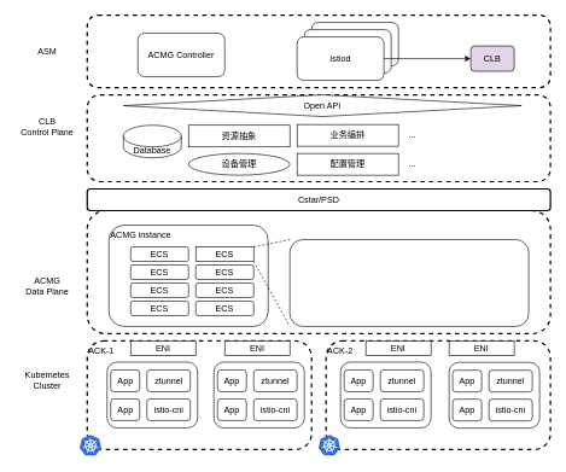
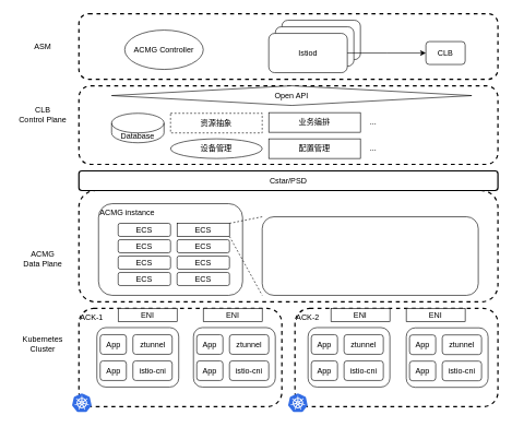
  <mxCell id="0" />
  <mxCell id="1" parent="0" />
  <mxCell id="2" value="" style="rounded=1;whiteSpace=wrap;html=1;fillColor=none;dashed=1;strokeWidth=2;" vertex="1" parent="1"><mxGeometry x="120" y="20" width="640" height="100" as="geometry" /></mxCell>
  <mxCell id="3" value="" style="rounded=1;whiteSpace=wrap;html=1;fillColor=none;dashed=1;strokeWidth=2;" vertex="1" parent="1"><mxGeometry x="120" y="130" width="640" height="120" as="geometry" /></mxCell>
  <mxCell id="4" value="" style="rounded=1;whiteSpace=wrap;html=1;fillColor=none;dashed=1;strokeWidth=2;" vertex="1" parent="1"><mxGeometry x="120" y="290" width="640" height="170" as="geometry" /></mxCell>
  <mxCell id="5" value="ACK-1" style="rounded=1;whiteSpace=wrap;html=1;fillColor=none;dashed=1;strokeWidth=2;align=left;verticalAlign=top;" vertex="1" parent="1"><mxGeometry x="120" y="470" width="310" height="150" as="geometry" /></mxCell>
  <mxCell id="6" value="Cstar/PSD" style="rounded=1;whiteSpace=wrap;html=1;fillColor=none;strokeWidth=2;" vertex="1" parent="1"><mxGeometry x="120" y="260" width="640" height="30" as="geometry" /></mxCell>
- <mxCell id="7" value="ACMG Controller" style="rounded=1;whiteSpace=wrap;html=1;" vertex="1" parent="1"><mxGeometry x="190" y="45" width="120" height="60" as="geometry" /></mxCell>
+ <mxCell id="7" value="ACMG Controller" style="ellipse;whiteSpace=wrap;html=1;" vertex="1" parent="1"><mxGeometry x="190" y="45" width="120" height="60" as="geometry" /></mxCell>
  <mxCell id="8" value="Istiod" style="rounded=1;whiteSpace=wrap;html=1;" vertex="1" parent="1"><mxGeometry x="430" y="30" width="120" height="60" as="geometry" /></mxCell>
  <mxCell id="9" value="Open API" style="rhombus;whiteSpace=wrap;html=1;" vertex="1" parent="1"><mxGeometry x="170" y="130" width="550" height="30" as="geometry" /></mxCell>
  <mxCell id="10" value="Istiod" style="rounded=1;whiteSpace=wrap;html=1;" vertex="1" parent="1"><mxGeometry x="420" y="40" width="120" height="60" as="geometry" /></mxCell>
  <mxCell id="11" value="Istiod" style="rounded=1;whiteSpace=wrap;html=1;" vertex="1" parent="1"><mxGeometry x="410" y="50" width="120" height="60" as="geometry" /></mxCell>
- <mxCell id="12" value="CLB" style="rounded=1;whiteSpace=wrap;html=1;fillColor=#e1d5e7;" vertex="1" parent="1"><mxGeometry x="650" y="62.5" width="60" height="35" as="geometry" /></mxCell>
+ <mxCell id="12" value="CLB" style="rounded=1;whiteSpace=wrap;html=1;" vertex="1" parent="1"><mxGeometry x="650" y="62.5" width="60" height="35" as="geometry" /></mxCell>
  <mxCell id="13" value="ASM" style="text;html=1;align=center;verticalAlign=middle;whiteSpace=wrap;rounded=0;" vertex="1" parent="1"><mxGeometry x="20" y="55" width="90" height="30" as="geometry" /></mxCell>
  <mxCell id="14" value="CLB&lt;div&gt;Control Plane&lt;/div&gt;" style="text;html=1;align=center;verticalAlign=middle;whiteSpace=wrap;rounded=0;" vertex="1" parent="1"><mxGeometry x="20" y="160" width="90" height="30" as="geometry" /></mxCell>
  <mxCell id="15" value="ACMG&lt;div&gt;Data Plane&lt;/div&gt;" style="text;html=1;align=center;verticalAlign=middle;whiteSpace=wrap;rounded=0;" vertex="1" parent="1"><mxGeometry x="20" y="380" width="90" height="30" as="geometry" /></mxCell>
- <mxCell id="16" value="资源抽象" style="rounded=0;whiteSpace=wrap;html=1;" vertex="1" parent="1"><mxGeometry x="260" y="172" width="140" height="30" as="geometry" /></mxCell>
+ <mxCell id="16" value="资源抽象" style="rounded=0;whiteSpace=wrap;html=1;dashed=1;" vertex="1" parent="1"><mxGeometry x="260" y="172" width="140" height="30" as="geometry" /></mxCell>
  <mxCell id="17" value="业务编排" style="rounded=0;whiteSpace=wrap;html=1;" vertex="1" parent="1"><mxGeometry x="410" y="171" width="140" height="30" as="geometry" /></mxCell>
  <mxCell id="18" value="Kubernetes Cluster" style="text;html=1;align=center;verticalAlign=middle;whiteSpace=wrap;rounded=0;" vertex="1" parent="1"><mxGeometry x="35" y="510" width="60" height="30" as="geometry" /></mxCell>
  <mxCell id="19" value="ACK-2" style="rounded=1;whiteSpace=wrap;html=1;fillColor=none;dashed=1;strokeWidth=2;verticalAlign=top;align=left;" vertex="1" parent="1"><mxGeometry x="450" y="470" width="310" height="150" as="geometry" /></mxCell>
  <mxCell id="20" style="edgeStyle=orthogonalEdgeStyle;rounded=0;orthogonalLoop=1;jettySize=auto;html=1;" edge="1" parent="1" source="11"><mxGeometry relative="1" as="geometry"><mxPoint x="650" y="80" as="targetPoint" /></mxGeometry></mxCell>
  <mxCell id="21" value="ACMG instance" style="rounded=1;whiteSpace=wrap;html=1;align=left;verticalAlign=top;" vertex="1" parent="1"><mxGeometry x="150" y="310" width="220" height="140" as="geometry" /></mxCell>
  <mxCell id="22" value="" style="image;sketch=0;aspect=fixed;html=1;points=[];align=center;fontSize=12;image=img/lib/mscae/Kubernetes.svg;" vertex="1" parent="1"><mxGeometry x="110" y="600" width="30" height="28.8" as="geometry" /></mxCell>
  <mxCell id="23" value="" style="image;sketch=0;aspect=fixed;html=1;points=[];align=center;fontSize=12;image=img/lib/mscae/Kubernetes.svg;" vertex="1" parent="1"><mxGeometry x="440" y="600" width="30" height="28.8" as="geometry" /></mxCell>
  <mxCell id="24" value="Database" style="shape=cylinder3;whiteSpace=wrap;html=1;boundedLbl=1;backgroundOutline=1;size=15;" vertex="1" parent="1"><mxGeometry x="170" y="172" width="80" height="45" as="geometry" /></mxCell>
  <mxCell id="25" value="设备管理" style="ellipse;whiteSpace=wrap;html=1;" vertex="1" parent="1"><mxGeometry x="260" y="211" width="140" height="30" as="geometry" /></mxCell>
  <mxCell id="26" value="配置管理" style="rounded=0;whiteSpace=wrap;html=1;" vertex="1" parent="1"><mxGeometry x="410" y="211" width="140" height="30" as="geometry" /></mxCell>
  <mxCell id="27" value="..." style="text;html=1;align=center;verticalAlign=middle;whiteSpace=wrap;rounded=0;" vertex="1" parent="1"><mxGeometry x="540" y="171" width="60" height="30" as="geometry" /></mxCell>
  <mxCell id="28" value="..." style="text;html=1;align=center;verticalAlign=middle;whiteSpace=wrap;rounded=0;" vertex="1" parent="1"><mxGeometry x="540" y="211" width="60" height="30" as="geometry" /></mxCell>
  <mxCell id="29" value="" style="rounded=1;whiteSpace=wrap;html=1;" vertex="1" parent="1"><mxGeometry x="295" y="499.2" width="125" height="90.8" as="geometry" /></mxCell>
  <mxCell id="30" value="ztunnel" style="rounded=1;whiteSpace=wrap;html=1;" vertex="1" parent="1"><mxGeometry x="350" y="510" width="60" height="30" as="geometry" /></mxCell>
  <mxCell id="31" value="istio-cni" style="rounded=1;whiteSpace=wrap;html=1;" vertex="1" parent="1"><mxGeometry x="350" y="550" width="60" height="30" as="geometry" /></mxCell>
  <mxCell id="32" value="App" style="rounded=1;whiteSpace=wrap;html=1;" vertex="1" parent="1"><mxGeometry x="300" y="510" width="40" height="30" as="geometry" /></mxCell>
  <mxCell id="33" value="App" style="rounded=1;whiteSpace=wrap;html=1;" vertex="1" parent="1"><mxGeometry x="300" y="550" width="40" height="30" as="geometry" /></mxCell>
  <mxCell id="34" value="" style="rounded=1;whiteSpace=wrap;html=1;" vertex="1" parent="1"><mxGeometry x="147.5" y="499.2" width="125" height="90.8" as="geometry" /></mxCell>
  <mxCell id="35" value="ztunnel" style="rounded=1;whiteSpace=wrap;html=1;" vertex="1" parent="1"><mxGeometry x="202.5" y="510" width="60" height="30" as="geometry" /></mxCell>
  <mxCell id="36" value="istio-cni" style="rounded=1;whiteSpace=wrap;html=1;" vertex="1" parent="1"><mxGeometry x="202.5" y="550" width="60" height="30" as="geometry" /></mxCell>
  <mxCell id="37" value="App" style="rounded=1;whiteSpace=wrap;html=1;" vertex="1" parent="1"><mxGeometry x="152.5" y="510" width="40" height="30" as="geometry" /></mxCell>
  <mxCell id="38" value="App" style="rounded=1;whiteSpace=wrap;html=1;" vertex="1" parent="1"><mxGeometry x="152.5" y="550" width="40" height="30" as="geometry" /></mxCell>
  <mxCell id="39" value="" style="rounded=1;whiteSpace=wrap;html=1;" vertex="1" parent="1"><mxGeometry x="470" y="499.2" width="125" height="90.8" as="geometry" /></mxCell>
  <mxCell id="40" value="ztunnel" style="rounded=1;whiteSpace=wrap;html=1;" vertex="1" parent="1"><mxGeometry x="525" y="510" width="60" height="30" as="geometry" /></mxCell>
  <mxCell id="41" value="istio-cni" style="rounded=1;whiteSpace=wrap;html=1;" vertex="1" parent="1"><mxGeometry x="525" y="550" width="60" height="30" as="geometry" /></mxCell>
  <mxCell id="42" value="App" style="rounded=1;whiteSpace=wrap;html=1;" vertex="1" parent="1"><mxGeometry x="475" y="510" width="40" height="30" as="geometry" /></mxCell>
  <mxCell id="43" value="App" style="rounded=1;whiteSpace=wrap;html=1;" vertex="1" parent="1"><mxGeometry x="475" y="550" width="40" height="30" as="geometry" /></mxCell>
  <mxCell id="44" value="" style="rounded=1;whiteSpace=wrap;html=1;" vertex="1" parent="1"><mxGeometry x="620" y="499.6" width="125" height="90.8" as="geometry" /></mxCell>
  <mxCell id="45" value="ztunnel" style="rounded=1;whiteSpace=wrap;html=1;" vertex="1" parent="1"><mxGeometry x="675" y="510.4" width="60" height="30" as="geometry" /></mxCell>
  <mxCell id="46" value="istio-cni" style="rounded=1;whiteSpace=wrap;html=1;" vertex="1" parent="1"><mxGeometry x="675" y="550.4" width="60" height="30" as="geometry" /></mxCell>
  <mxCell id="47" value="App" style="rounded=1;whiteSpace=wrap;html=1;" vertex="1" parent="1"><mxGeometry x="625" y="510.4" width="40" height="30" as="geometry" /></mxCell>
  <mxCell id="48" value="App" style="rounded=1;whiteSpace=wrap;html=1;" vertex="1" parent="1"><mxGeometry x="625" y="550.4" width="40" height="30" as="geometry" /></mxCell>
  <mxCell id="49" value="ENI" style="rounded=0;whiteSpace=wrap;html=1;" vertex="1" parent="1"><mxGeometry x="180" y="470" width="90" height="20" as="geometry" /></mxCell>
  <mxCell id="50" value="ENI" style="rounded=0;whiteSpace=wrap;html=1;" vertex="1" parent="1"><mxGeometry x="310" y="470" width="90" height="20" as="geometry" /></mxCell>
  <mxCell id="51" value="ENI" style="rounded=0;whiteSpace=wrap;html=1;" vertex="1" parent="1"><mxGeometry x="505" y="470" width="90" height="20" as="geometry" /></mxCell>
  <mxCell id="52" value="ENI" style="rounded=0;whiteSpace=wrap;html=1;" vertex="1" parent="1"><mxGeometry x="620" y="470" width="90" height="20" as="geometry" /></mxCell>
  <mxCell id="53" value="ECS" style="rounded=1;whiteSpace=wrap;html=1;" vertex="1" parent="1"><mxGeometry x="180" y="340" width="80" height="20" as="geometry" /></mxCell>
  <mxCell id="54" value="ECS" style="rounded=1;whiteSpace=wrap;html=1;" vertex="1" parent="1"><mxGeometry x="270" y="365" width="80" height="20" as="geometry" /></mxCell>
  <mxCell id="55" value="ECS" style="rounded=1;whiteSpace=wrap;html=1;" vertex="1" parent="1"><mxGeometry x="180" y="365" width="80" height="20" as="geometry" /></mxCell>
  <mxCell id="56" value="ECS" style="rounded=1;whiteSpace=wrap;html=1;" vertex="1" parent="1"><mxGeometry x="270" y="390" width="80" height="20" as="geometry" /></mxCell>
  <mxCell id="57" value="ECS" style="rounded=1;whiteSpace=wrap;html=1;" vertex="1" parent="1"><mxGeometry x="180" y="390" width="80" height="20" as="geometry" /></mxCell>
  <mxCell id="58" value="ECS" style="rounded=1;whiteSpace=wrap;html=1;" vertex="1" parent="1"><mxGeometry x="270" y="415" width="80" height="20" as="geometry" /></mxCell>
  <mxCell id="59" value="ECS" style="rounded=1;whiteSpace=wrap;html=1;" vertex="1" parent="1"><mxGeometry x="180" y="415" width="80" height="20" as="geometry" /></mxCell>
  <mxCell id="60" value="ECS" style="rounded=1;whiteSpace=wrap;html=1;arcSize=0;" vertex="1" parent="1"><mxGeometry x="270" y="340" width="80" height="20" as="geometry" /></mxCell>
  <mxCell id="61" value="" style="rounded=1;whiteSpace=wrap;html=1;" vertex="1" parent="1"><mxGeometry x="400" y="330" width="330" height="120" as="geometry" /></mxCell>
  <mxCell id="62" value="" style="endArrow=none;dashed=1;html=1;rounded=0;exitX=1;exitY=0;exitDx=0;exitDy=0;entryX=0;entryY=0;entryDx=0;entryDy=0;" edge="1" parent="1" source="60" target="61"><mxGeometry width="50" height="50" relative="1" as="geometry"><mxPoint x="390" y="420" as="sourcePoint" /><mxPoint x="440" y="370" as="targetPoint" /></mxGeometry></mxCell>
  <mxCell id="63" value="" style="endArrow=none;dashed=1;html=1;rounded=0;exitX=1;exitY=1;exitDx=0;exitDy=0;entryX=0;entryY=1;entryDx=0;entryDy=0;" edge="1" parent="1" source="60" target="61"><mxGeometry width="50" height="50" relative="1" as="geometry"><mxPoint x="390" y="420" as="sourcePoint" /><mxPoint x="440" y="370" as="targetPoint" /></mxGeometry></mxCell>
